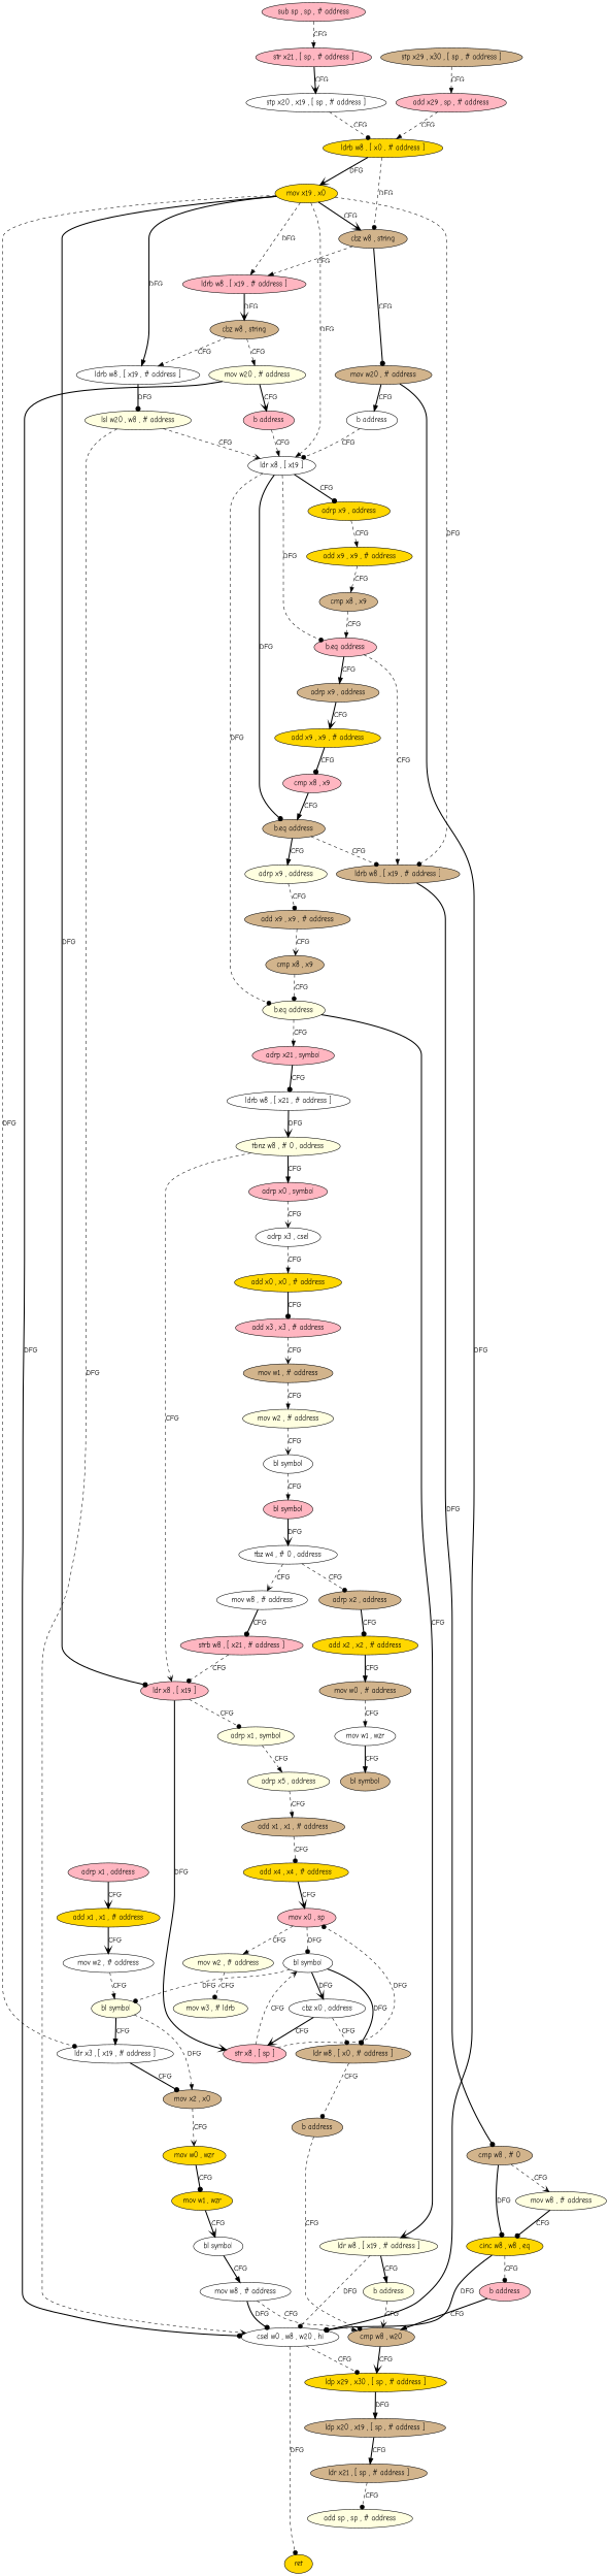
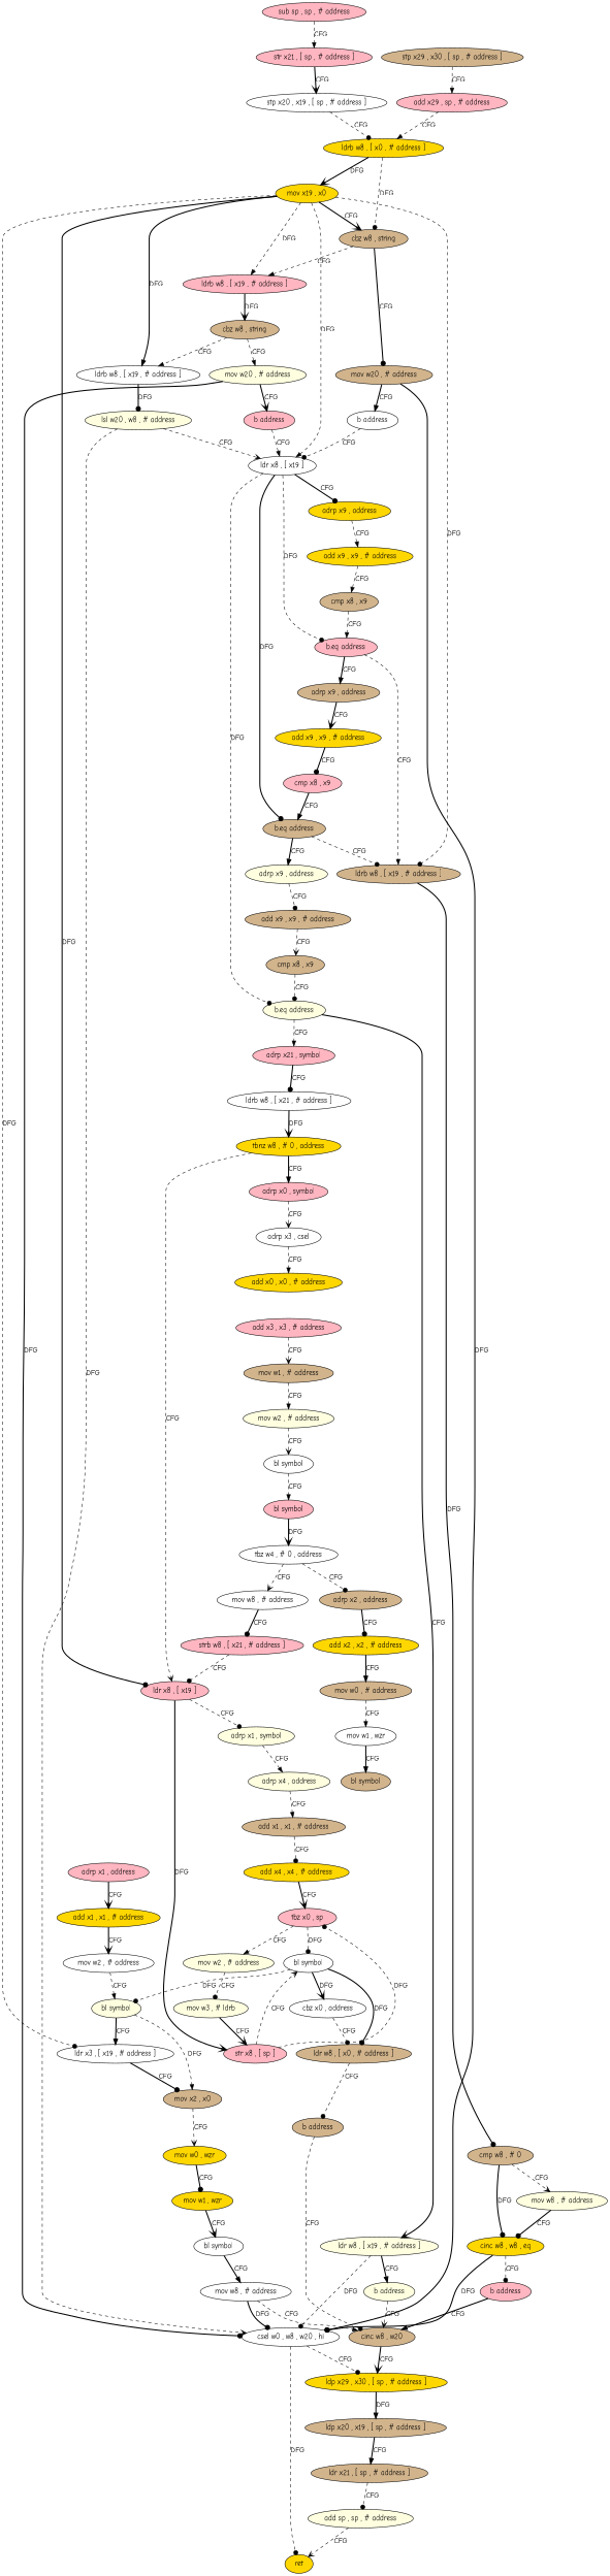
  digraph {
    fontname="Comic Neue"
    node [fillcolor=tan fontname="Comic Neue" style=filled]
    edge [arrowhead=dot fontname="Comic Neue" style=dashed]
    n1 [fillcolor=lightpink label="sub sp , sp , # address"]
    n2 [fillcolor=lightpink label="str x21 , [ sp , # address ]"]
    n3 [fillcolor=white label="stp x20 , x19 , [ sp , # address ]"]
    n4 [fillcolor=gold label="ldrb w8 , [ x0 , # address ]"]
    n5 [label="stp x29 , x30 , [ sp , # address ]"]
    n6 [fillcolor=lightpink label="add x29 , sp , # address"]
    n7 [fillcolor=gold label="mov x19 , x0"]
    n8 [label="cbz w8 , string"]
    n9 [fillcolor=lightpink label="ldrb w8 , [ x19 , # address ]"]
    n10 [fillcolor=white label="ldrb w8 , [ x19 , # address ]"]
    n11 [fillcolor=white label="ldr x8 , [ x19 ]"]
    n12 [label="ldrb w8 , [ x19 , # address ]"]
    n13 [fillcolor=lightpink label="ldr x8 , [ x19 ]"]
    n14 [fillcolor=white label="ldr x3 , [ x19 , # address ]"]
    n15 [label="mov w20 , # address"]
    n16 [label="cbz w8 , string"]
    n17 [fillcolor=lightyellow label="lsl w20 , w8 , # address"]
    n18 [fillcolor=gold label="adrp x9 , address"]
    n19 [fillcolor=lightpink label="b.eq address"]
    n20 [label="b.eq address"]
    n21 [fillcolor=lightyellow label="b.eq address"]
    n22 [label="cmp w8 , # 0"]
    n23 [fillcolor=lightyellow label="ldr w8 , [ x19 , # address ]"]
    n24 [fillcolor=white label="csel w0 , w8 , w20 , hi"]
    n25 [fillcolor=lightyellow label="b address"]
    n26 [fillcolor=lightyellow label="adrp x1 , symbol"]
    n27 [fillcolor=lightpink label="str x8 , [ sp ]"]
    n28 [label="mov x2 , x0"]
    n29 [fillcolor=white label="b address"]
    n30 [fillcolor=lightyellow label="mov w20 , # address"]
    n31 [fillcolor=gold label="ldp x29 , x30 , [ sp , # address ]"]
    n32 [fillcolor=gold label=ret]
    n33 [fillcolor=lightpink label="b address"]
    n34 [fillcolor=gold label="add x9 , x9 , # address"]
    n35 [label="adrp x9 , address"]
    n36 [fillcolor=lightyellow label="adrp x9 , address"]
    n37 [fillcolor=lightpink label="adrp x21 , symbol"]
    n38 [label="cmp x8 , x9"]
    n39 [fillcolor=gold label="add x9 , x9 , # address"]
    n40 [fillcolor=lightyellow label="mov w8 , # address"]
    n41 [fillcolor=gold label="cinc w8 , w8 , eq"]
    n42 [fillcolor=lightpink label="cmp x8 , x9"]
    n43 [fillcolor=lightpink label="b address"]
-   n44 [label="cmp w8 , w20"]
+   n44 [label="cinc w8 , w20"]
    n45 [label="add x9 , x9 , # address"]
    n46 [label="cmp x8 , x9"]
    n47 [label="ldp x20 , x19 , [ sp , # address ]"]
    n48 [label="ldr x21 , [ sp , # address ]"]
    n49 [fillcolor=lightyellow label="add sp , sp , # address"]
    n50 [fillcolor=white label="ldrb w8 , [ x21 , # address ]"]
-   n51 [fillcolor=lightyellow label="tbnz w8 , # 0 , address"]
+   n51 [fillcolor=gold label="tbnz w8 , # 0 , address"]
    n52 [fillcolor=lightpink label="adrp x0 , symbol"]
    n53 [fillcolor=white label="adrp x3 , csel"]
-   n54 [fillcolor=lightyellow label="adrp x5 , address"]
-   n55 [fillcolor=lightpink label="mov x0 , sp"]
+   n54 [fillcolor=lightyellow label="adrp x4 , address"]
+   n55 [fillcolor=lightpink label="tbz x0 , sp"]
    n56 [fillcolor=white label="bl symbol"]
    n57 [fillcolor=gold label="add x0 , x0 , # address"]
    n58 [label="add x1 , x1 , # address"]
    n59 [fillcolor=gold label="add x4 , x4 , # address"]
    n60 [fillcolor=lightyellow label="mov w2 , # address"]
    n61 [fillcolor=lightyellow label="mov w3 , # ldrb"]
    n62 [fillcolor=white label="cbz x0 , address"]
    n63 [label="ldr w8 , [ x0 , # address ]"]
    n64 [fillcolor=lightyellow label="bl symbol"]
    n65 [label="b address"]
    n66 [fillcolor=lightpink label="adrp x1 , address"]
    n67 [fillcolor=gold label="add x1 , x1 , # address"]
    n68 [fillcolor=white label="mov w2 , # address"]
    n69 [fillcolor=lightpink label="add x3 , x3 , # address"]
    n70 [label="mov w1 , # address"]
    n71 [fillcolor=lightyellow label="mov w2 , # address"]
    n72 [fillcolor=white label="bl symbol"]
    n73 [fillcolor=lightpink label="bl symbol"]
    n74 [fillcolor=white label="tbz w4 , # 0 , address"]
    n75 [label="adrp x2 , address"]
    n76 [fillcolor=white label="mov w8 , # address"]
    n77 [fillcolor=gold label="add x2 , x2 , # address"]
    n78 [fillcolor=lightpink label="strb w8 , [ x21 , # address ]"]
    n79 [label="mov w0 , # address"]
    n80 [fillcolor=gold label="mov w0 , wzr"]
    n81 [fillcolor=gold label="mov w1 , wzr"]
    n82 [fillcolor=white label="bl symbol"]
    n83 [fillcolor=white label="mov w8 , # address"]
    n84 [fillcolor=white label="mov w1 , wzr"]
    n85 [label="bl symbol"]
    n1 -> n2 [arrowhead=normal label=CFG]
    n2 -> n3 [arrowhead=vee label=CFG style=bold]
    n3 -> n4 [label=CFG]
    n4 -> n7 [arrowhead=vee label=DFG style=bold]
    n4 -> n8 [label=DFG]
    n5 -> n6 [arrowhead=normal label=CFG]
    n6 -> n4 [arrowhead=normal label=CFG]
    n7 -> n8 [arrowhead=vee label=CFG style=bold]
    n7 -> n9 [arrowhead=normal label=DFG]
    n7 -> n10 [arrowhead=normal label=DFG style=bold]
    n7 -> n11 [arrowhead=normal label=DFG]
    n7 -> n12 [label=DFG]
    n7 -> n13 [label=DFG style=bold]
    n7 -> n14 [label=DFG]
    n8 -> n9 [arrowhead=normal label=CFG]
    n8 -> n15 [label=CFG style=bold]
    n9 -> n16 [arrowhead=vee label=DFG style=bold]
    n10 -> n17 [label=DFG style=bold]
    n11 -> n18 [label=CFG style=bold]
    n11 -> n19 [label=DFG]
    n11 -> n20 [label=DFG style=bold]
    n11 -> n21 [label=DFG]
    n12 -> n22 [label=DFG style=bold]
    n13 -> n26 [label=CFG]
    n13 -> n27 [arrowhead=vee label=DFG style=bold]
    n14 -> n28 [label=CFG style=bold]
    n15 -> n24 [label=DFG style=bold]
    n15 -> n29 [arrowhead=normal label=CFG style=bold]
    n16 -> n10 [arrowhead=normal label=CFG]
    n16 -> n30 [arrowhead=normal label=CFG]
    n17 -> n11 [arrowhead=vee label=CFG]
    n17 -> n24 [arrowhead=vee label=DFG]
    n18 -> n34 [arrowhead=normal label=CFG]
    n19 -> n12 [arrowhead=normal label=CFG]
    n19 -> n35 [arrowhead=normal label=CFG style=bold]
    n20 -> n12 [label=CFG]
    n20 -> n36 [arrowhead=normal label=CFG style=bold]
    n21 -> n23 [arrowhead=vee label=CFG style=bold]
    n21 -> n37 [arrowhead=normal label=CFG]
    n22 -> n40 [arrowhead=vee label=CFG]
    n22 -> n41 [label=DFG style=bold]
    n23 -> n24 [label=DFG]
    n23 -> n25 [arrowhead=normal label=CFG style=bold]
    n24 -> n31 [label=CFG]
    n24 -> n32 [label=DFG]
    n25 -> n44 [arrowhead=vee label=CFG]
    n26 -> n54 [arrowhead=normal label=CFG]
    n27 -> n55 [label=DFG]
    n27 -> n56 [arrowhead=vee label=CFG]
    n28 -> n80 [arrowhead=vee label=CFG]
    n29 -> n11 [label=CFG]
    n30 -> n24 [label=DFG style=bold]
    n30 -> n33 [arrowhead=vee label=CFG style=bold]
    n31 -> n47 [arrowhead=normal label=DFG style=bold]
    n33 -> n11 [arrowhead=normal label=CFG]
    n34 -> n38 [arrowhead=normal label=CFG]
    n35 -> n39 [arrowhead=vee label=CFG style=bold]
    n36 -> n45 [label=CFG]
    n37 -> n50 [label=CFG style=bold]
    n38 -> n19 [arrowhead=normal label=CFG]
    n39 -> n42 [label=CFG style=bold]
    n40 -> n41 [label=CFG style=bold]
    n41 -> n24 [label=DFG style=bold]
    n41 -> n43 [label=CFG]
    n42 -> n20 [arrowhead=normal label=CFG style=bold]
    n43 -> n44 [arrowhead=normal label=CFG style=bold]
    n44 -> n31 [arrowhead=vee label=CFG style=bold]
    n45 -> n46 [arrowhead=vee label=CFG]
    n46 -> n21 [label=CFG]
    n47 -> n48 [arrowhead=normal label=CFG style=bold]
    n48 -> n49 [label=CFG]
+   n49 -> n32 [arrowhead=vee label=CFG]
    n50 -> n51 [arrowhead=vee label=DFG style=bold]
    n51 -> n13 [arrowhead=vee label=CFG]
    n51 -> n52 [arrowhead=normal label=CFG style=bold]
    n52 -> n53 [arrowhead=vee label=CFG]
    n53 -> n57 [arrowhead=normal label=CFG]
    n54 -> n58 [arrowhead=normal label=CFG]
    n55 -> n56 [label=DFG]
    n55 -> n60 [arrowhead=normal label=CFG]
    n56 -> n62 [arrowhead=vee label=DFG style=bold]
    n56 -> n63 [label=DFG style=bold]
    n56 -> n64 [label=DFG]
-   n57 -> n69 [label=CFG style=bold]
    n58 -> n59 [label=CFG]
    n59 -> n55 [arrowhead=vee label=CFG style=bold]
    n60 -> n61 [label=CFG]
-   n62 -> n27 [arrowhead=vee label=CFG style=bold]
+   n61 -> n27 [arrowhead=vee label=CFG style=bold]
    n62 -> n63 [label=CFG]
    n63 -> n65 [label=CFG]
    n64 -> n14 [arrowhead=normal label=CFG style=bold]
    n64 -> n28 [arrowhead=normal label=DFG]
    n65 -> n44 [label=CFG]
    n66 -> n67 [arrowhead=vee label=CFG style=bold]
    n67 -> n68 [arrowhead=vee label=CFG style=bold]
    n68 -> n64 [arrowhead=normal label=CFG]
    n69 -> n70 [arrowhead=vee label=CFG]
    n70 -> n71 [arrowhead=normal label=CFG]
    n71 -> n72 [arrowhead=vee label=CFG]
    n72 -> n73 [arrowhead=normal label=CFG]
    n73 -> n74 [arrowhead=vee label=DFG style=bold]
    n74 -> n75 [label=CFG]
    n74 -> n76 [arrowhead=vee label=CFG]
    n75 -> n77 [label=CFG style=bold]
    n76 -> n78 [label=CFG style=bold]
    n77 -> n79 [arrowhead=normal label=CFG style=bold]
    n78 -> n13 [label=CFG]
    n79 -> n84 [arrowhead=normal label=CFG]
    n80 -> n81 [label=CFG style=bold]
    n81 -> n82 [arrowhead=vee label=CFG style=bold]
    n82 -> n83 [arrowhead=normal label=CFG style=bold]
    n83 -> n24 [label=DFG style=bold]
    n83 -> n44 [arrowhead=normal label=CFG]
    n84 -> n85 [arrowhead=normal label=CFG style=bold]
  }
